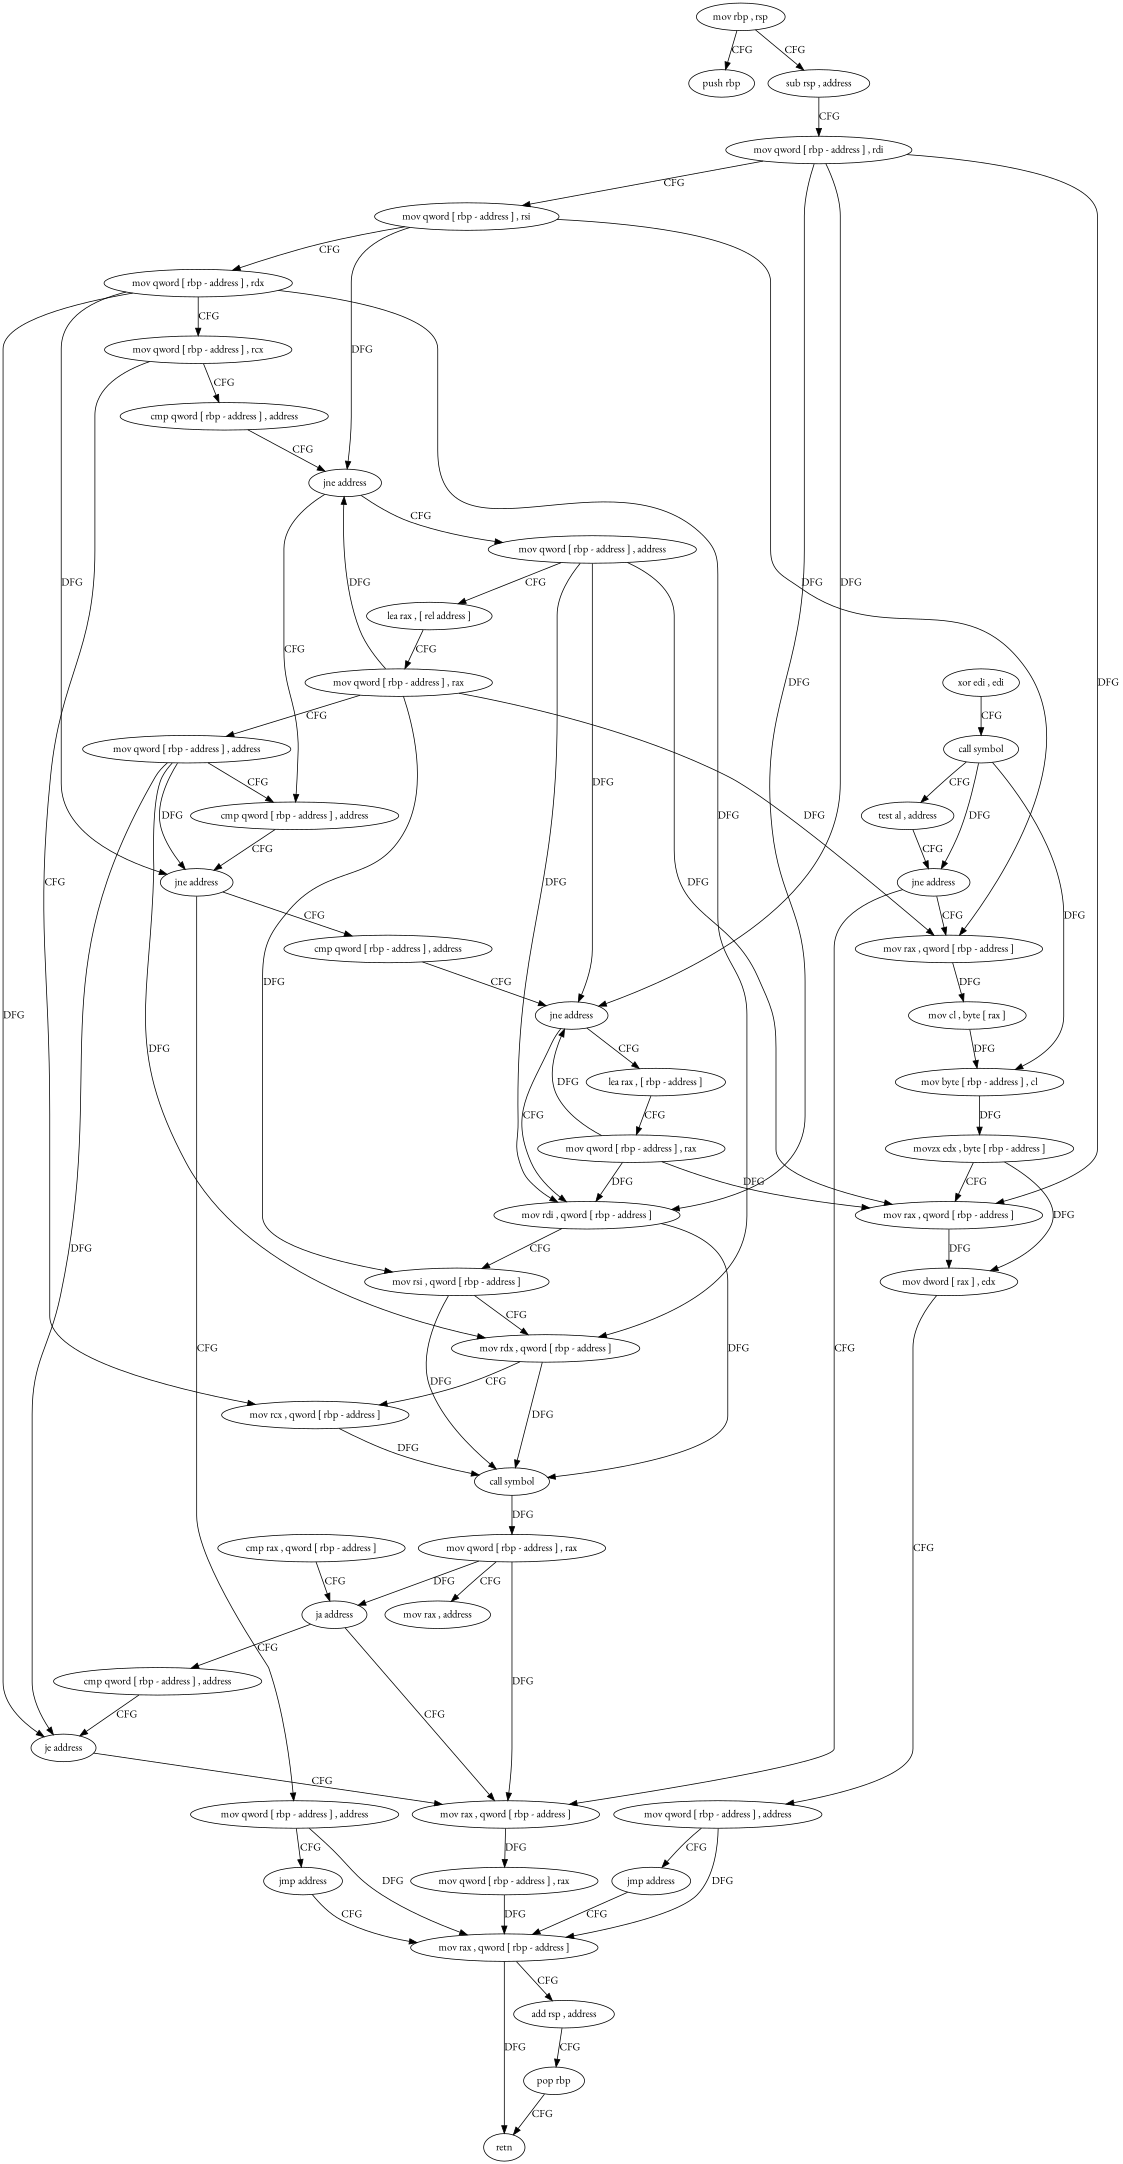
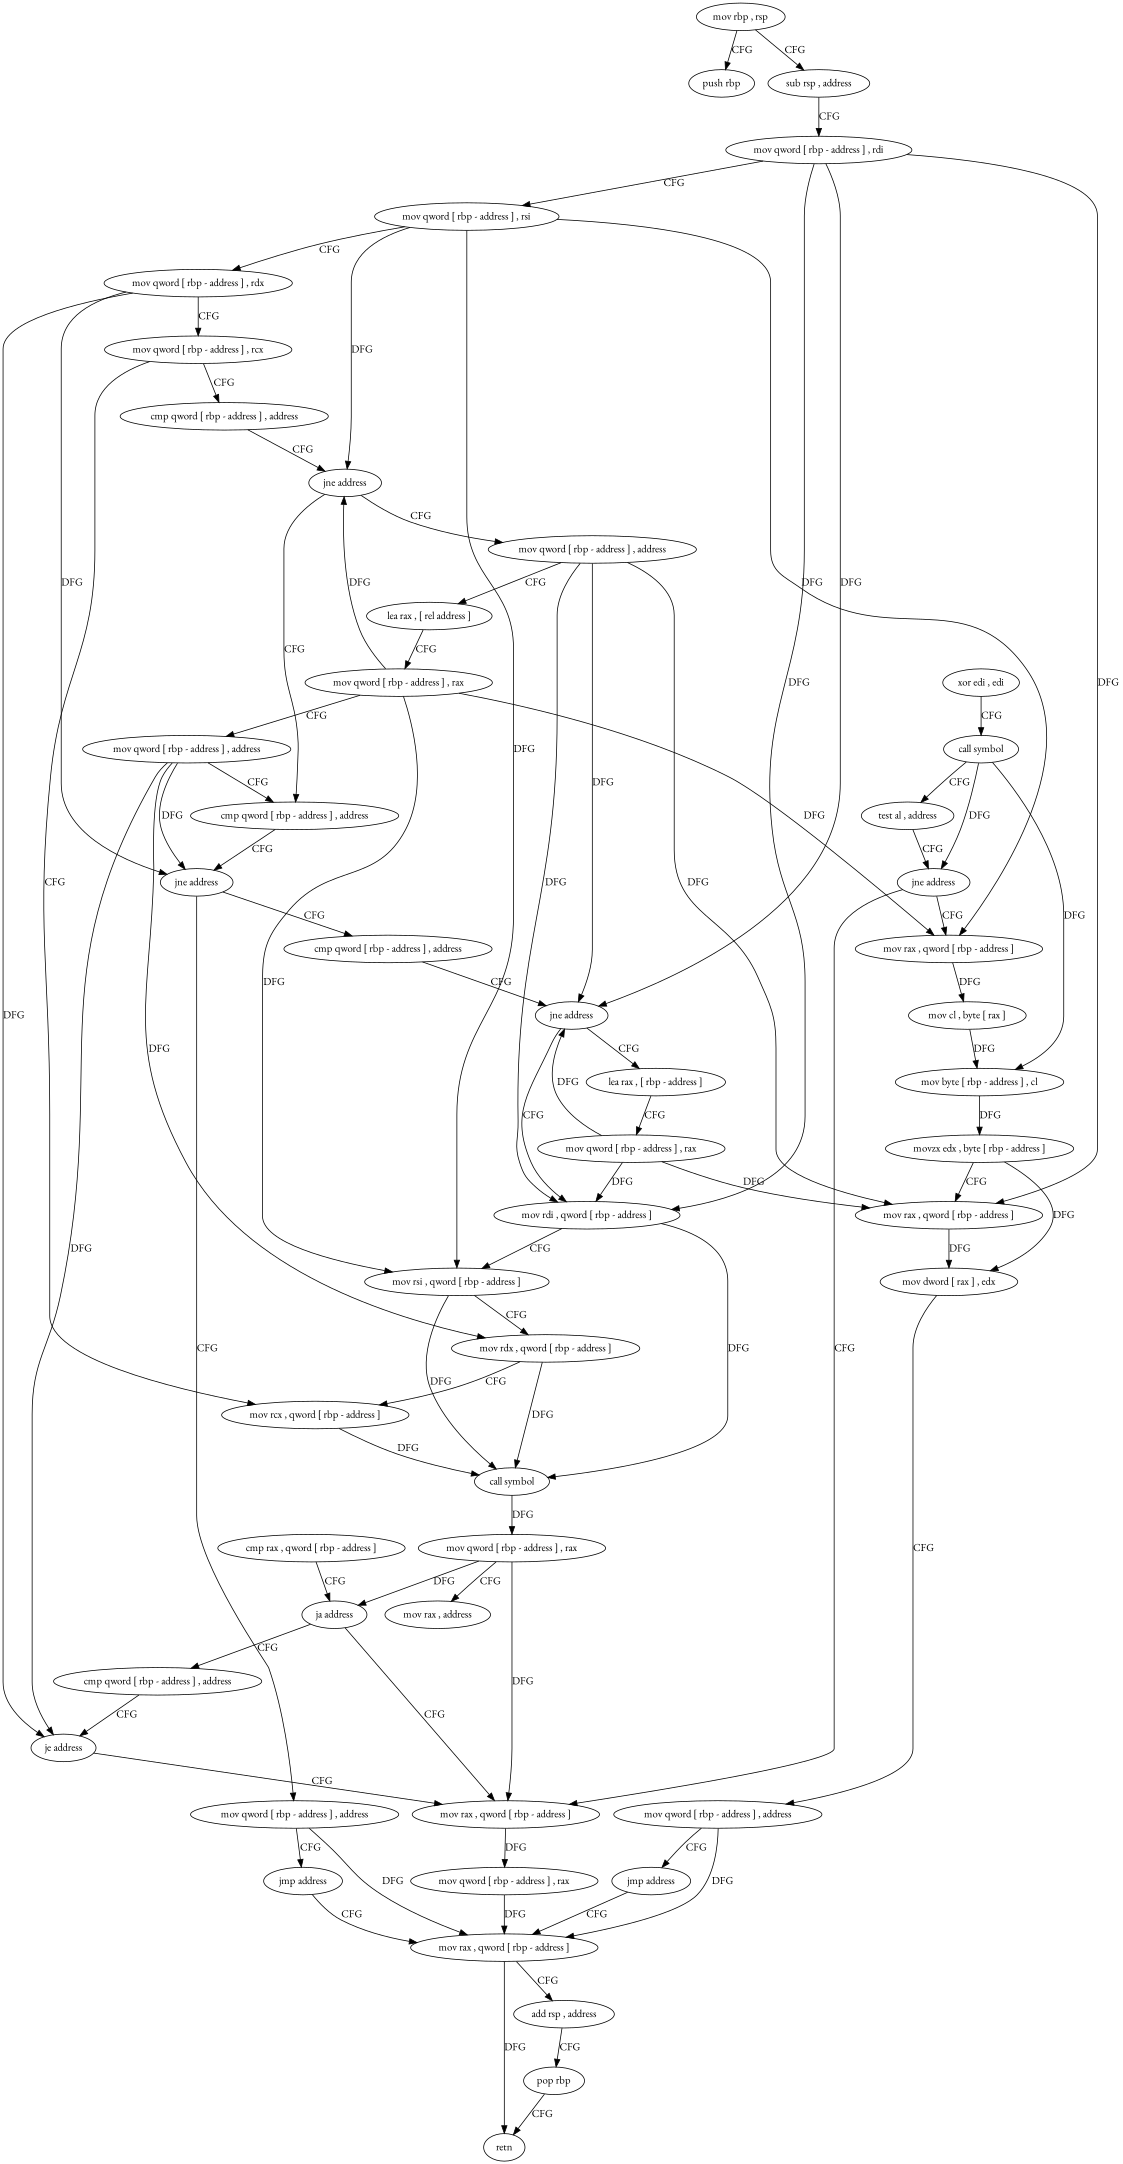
  digraph {
    fontname="EB Garamond"
    node [fontname="EB Garamond"]
    edge [fontname="EB Garamond"]
    n1 [label="push rbp"]
    n2 [label="mov rbp , rsp"]
    n3 [label="sub rsp , address"]
    n4 [label="mov qword [ rbp - address ] , rdi"]
    n5 [label="mov qword [ rbp - address ] , rsi"]
    n6 [label="jne address"]
    n7 [label="mov rdi , qword [ rbp - address ]"]
    n8 [label="mov rax , qword [ rbp - address ]"]
    n9 [label="mov qword [ rbp - address ] , rdx"]
    n10 [label="jne address"]
    n11 [label="mov rsi , qword [ rbp - address ]"]
    n12 [label="mov rax , qword [ rbp - address ]"]
    n13 [label="lea rax , [ rbp - address ]"]
    n14 [label="call symbol"]
    n15 [label="mov dword [ rax ] , edx"]
    n16 [label="mov qword [ rbp - address ] , rcx"]
    n17 [label="jne address"]
    n18 [label="mov rdx , qword [ rbp - address ]"]
    n19 [label="je address"]
    n20 [label="cmp qword [ rbp - address ] , address"]
    n21 [label="mov qword [ rbp - address ] , address"]
    n22 [label="mov cl , byte [ rax ]"]
    n23 [label="cmp qword [ rbp - address ] , address"]
    n24 [label="mov rcx , qword [ rbp - address ]"]
    n25 [label="cmp qword [ rbp - address ] , address"]
    n26 [label="mov qword [ rbp - address ] , address"]
    n27 [label="mov rax , qword [ rbp - address ]"]
    n28 [label="lea rax , [ rel address ]"]
    n29 [label="mov qword [ rbp - address ] , rax"]
    n30 [label="jmp address"]
    n31 [label="mov rax , qword [ rbp - address ]"]
    n32 [label="add rsp , address"]
    n33 [label=retn]
    n34 [label="mov qword [ rbp - address ] , address"]
    n35 [label="mov qword [ rbp - address ] , rax"]
    n36 [label="mov qword [ rbp - address ] , rax"]
    n37 [label="pop rbp"]
    n38 [label="mov rax , address"]
    n39 [label="ja address"]
    n40 [label="cmp qword [ rbp - address ] , address"]
    n41 [label="mov qword [ rbp - address ] , rax"]
    n42 [label="cmp rax , qword [ rbp - address ]"]
    n43 [label="xor edi , edi"]
    n44 [label="call symbol"]
    n45 [label="test al , address"]
    n46 [label="jne address"]
    n47 [label="mov byte [ rbp - address ] , cl"]
    n48 [label="movzx edx , byte [ rbp - address ]"]
    n49 [label="mov qword [ rbp - address ] , address"]
    n50 [label="jmp address"]
    n2 -> n1 [label=CFG]
    n2 -> n3 [label=CFG]
    n3 -> n4 [label=CFG]
    n4 -> n5 [label=CFG]
    n4 -> n6 [label=DFG]
    n4 -> n7 [label=DFG]
    n4 -> n8 [label=DFG]
    n5 -> n9 [label=CFG]
    n5 -> n10 [label=DFG]
+   n5 -> n11 [label=DFG]
    n5 -> n12 [label=DFG]
    n6 -> n7 [label=CFG]
    n6 -> n13 [label=CFG]
    n7 -> n11 [label=CFG]
    n7 -> n14 [label=DFG]
    n8 -> n15 [label=DFG]
    n9 -> n16 [label=CFG]
    n9 -> n17 [label=DFG]
-   n9 -> n18 [label=DFG]
    n9 -> n19 [label=DFG]
    n10 -> n20 [label=CFG]
    n10 -> n21 [label=CFG]
    n11 -> n14 [label=DFG]
    n11 -> n18 [label=CFG]
    n12 -> n22 [label=DFG]
    n13 -> n35 [label=CFG]
    n14 -> n36 [label=DFG]
    n15 -> n49 [label=CFG]
    n16 -> n23 [label=CFG]
    n16 -> n24 [label=CFG]
    n17 -> n25 [label=CFG]
    n17 -> n26 [label=CFG]
    n18 -> n14 [label=DFG]
    n18 -> n24 [label=CFG]
    n19 -> n27 [label=CFG]
    n20 -> n17 [label=CFG]
    n21 -> n6 [label=DFG]
    n21 -> n7 [label=DFG]
    n21 -> n8 [label=DFG]
    n21 -> n28 [label=CFG]
    n22 -> n47 [label=DFG]
    n23 -> n10 [label=CFG]
    n24 -> n14 [label=DFG]
    n25 -> n6 [label=CFG]
    n26 -> n30 [label=CFG]
    n26 -> n31 [label=DFG]
    n27 -> n41 [label=DFG]
    n28 -> n29 [label=CFG]
    n29 -> n10 [label=DFG]
    n29 -> n11 [label=DFG]
    n29 -> n12 [label=DFG]
    n29 -> n34 [label=CFG]
    n30 -> n31 [label=CFG]
    n31 -> n32 [label=CFG]
    n31 -> n33 [label=DFG]
    n32 -> n37 [label=CFG]
    n34 -> n17 [label=DFG]
    n34 -> n18 [label=DFG]
    n34 -> n19 [label=DFG]
    n34 -> n20 [label=CFG]
    n35 -> n6 [label=DFG]
    n35 -> n7 [label=DFG]
    n35 -> n8 [label=DFG]
    n36 -> n27 [label=DFG]
    n36 -> n38 [label=CFG]
    n36 -> n39 [label=DFG]
    n37 -> n33 [label=CFG]
    n39 -> n27 [label=CFG]
    n39 -> n40 [label=CFG]
    n40 -> n19 [label=CFG]
    n41 -> n31 [label=DFG]
    n42 -> n39 [label=CFG]
    n43 -> n44 [label=CFG]
    n44 -> n45 [label=CFG]
    n44 -> n46 [label=DFG]
    n44 -> n47 [label=DFG]
    n45 -> n46 [label=CFG]
    n46 -> n12 [label=CFG]
    n46 -> n27 [label=CFG]
    n47 -> n48 [label=DFG]
    n48 -> n8 [label=CFG]
    n48 -> n15 [label=DFG]
    n49 -> n31 [label=DFG]
    n49 -> n50 [label=CFG]
    n50 -> n31 [label=CFG]
  }
